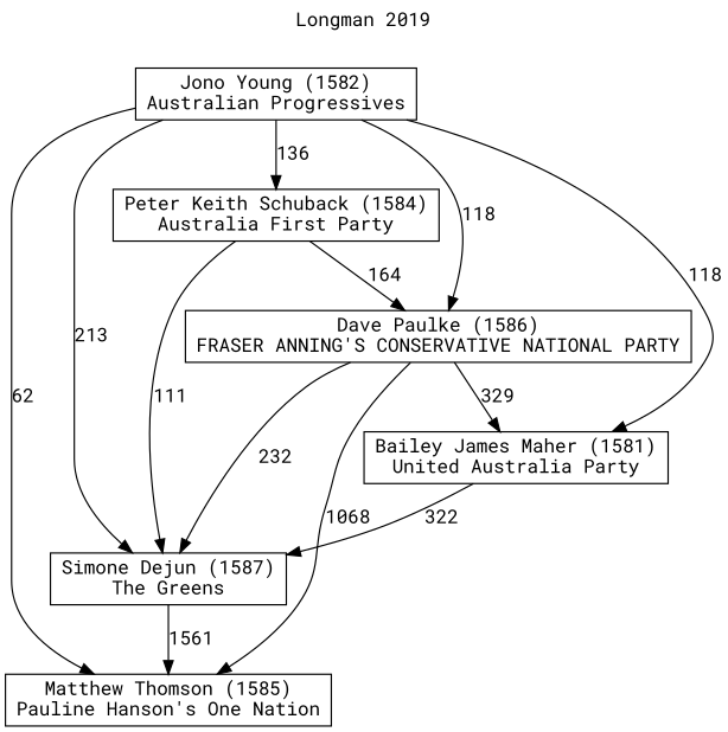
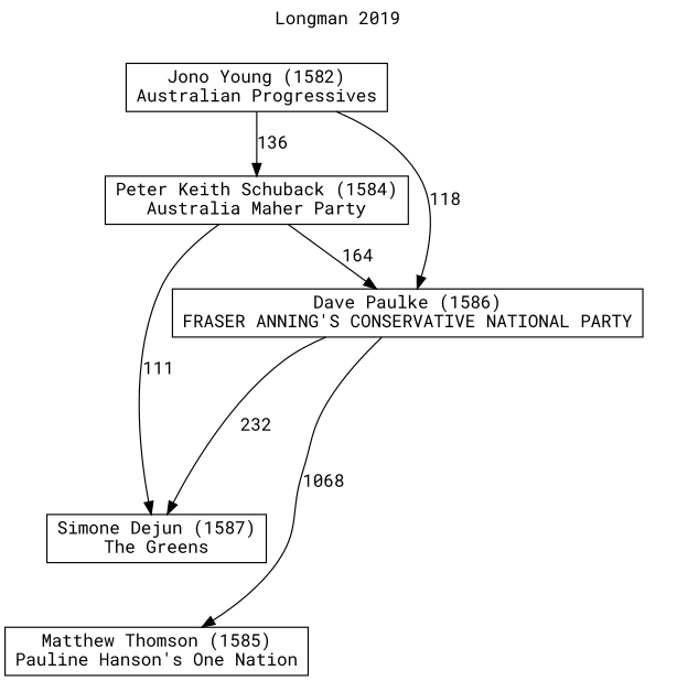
  digraph {
    fontname="Roboto Mono"
    label="Longman 2019"
    labelloc=t
    mclimit=10
    node [fontname="Roboto Mono" shape=box]
    edge [fontname="Roboto Mono"]
    n1 [label="Matthew Thomson (1585)\nPauline Hanson's One Nation"]
    n2 [label="Simone Dejun (1587)\nThe Greens"]
-   n3 [label="Bailey James Maher (1581)\nUnited Australia Party"]
    n4 [label="Dave Paulke (1586)\nFRASER ANNING'S CONSERVATIVE NATIONAL PARTY"]
-   n5 [label="Peter Keith Schuback (1584)\nAustralia First Party"]
+   n5 [label="Peter Keith Schuback (1584)\nAustralia Maher Party"]
    n6 [label="Jono Young (1582)\nAustralian Progressives"]
-   n2 -> n1 [label=1561]
-   n3 -> n2 [label=322]
    n4 -> n1 [label=1068]
    n4 -> n2 [label=232]
-   n4 -> n3 [label=329]
    n5 -> n2 [label=111]
    n5 -> n4 [label=164]
-   n6 -> n1 [label=62]
-   n6 -> n2 [label=213]
-   n6 -> n3 [label=118]
    n6 -> n4 [label=118]
    n6 -> n5 [label=136]
  }
